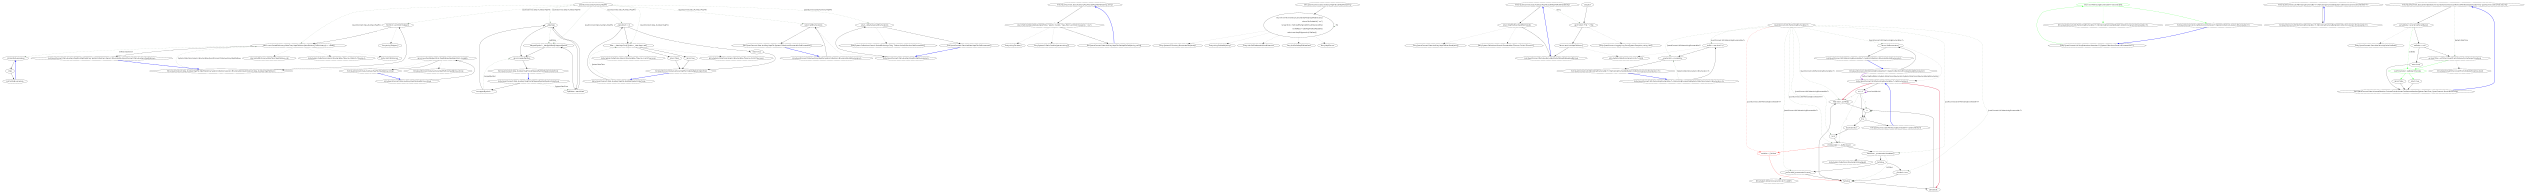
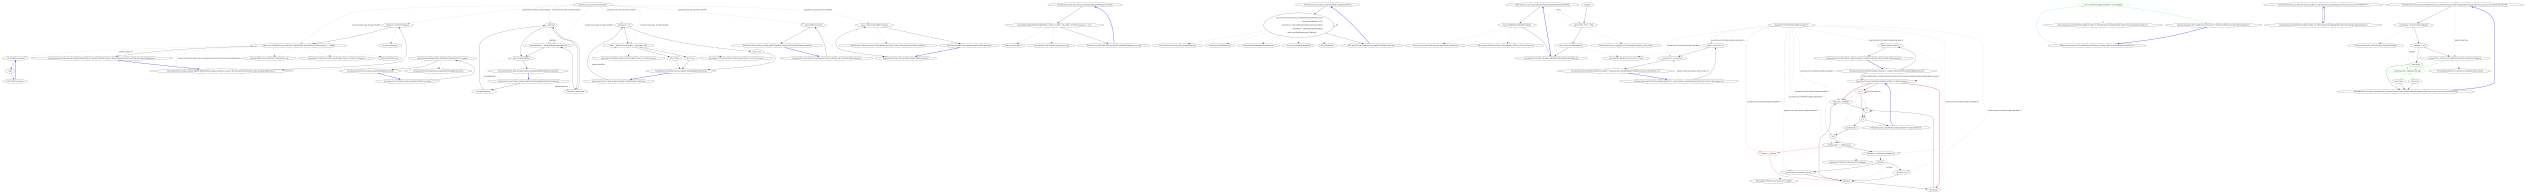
  digraph {
    fontname=Ubuntu
    node [fontname=Ubuntu cluster="QuantConnect.Util.MemoizingEnumerable<T>.GetEnumerator()" span="0-0"]
    edge [fontname=Ubuntu style=solid]
    n1 [label="QuantConnect.Data.Auxiliary.MapFile" cluster="" span=""]
    n2 [cluster="QuantConnect.Data.Auxiliary.MapFile.MapFile(string, System.Collections.Generic.IEnumerable<QuantConnect.Data.Auxiliary.MapFileRow>)" label="Permtick = permtick.ToUpper()" span="58-58"]
    n3 [cluster="QuantConnect.Data.Auxiliary.MapFile.MapFile(string, System.Collections.Generic.IEnumerable<QuantConnect.Data.Auxiliary.MapFileRow>)" label="_data = new SortedDictionary<DateTime, MapFileRow>(data.Distinct().ToDictionary(x => x.Date))" span="59-59"]
    n4 [cluster="QuantConnect.Data.Auxiliary.MapFile.GetMappedSymbol(System.DateTime)" label="_data.Keys" span="71-71"]
    n5 [cluster="QuantConnect.Data.Auxiliary.MapFile.GetMappedSymbol(System.DateTime)" label="mappedSymbol = _data[splitDate].MappedSymbol" span="74-74"]
    n6 [cluster="QuantConnect.Data.Auxiliary.MapFile.HasData(System.DateTime)" label="_data.Count == 0" span="86-86"]
    n7 [cluster="QuantConnect.Data.Auxiliary.MapFile.HasData(System.DateTime)" label="date < _data.Keys.First() || date > _data.Keys.Last()" span="91-91"]
    n8 [cluster="QuantConnect.Data.Auxiliary.MapFile.GetEnumerator()" label="return _data.Values.GetEnumerator();" span="129-129"]
    n9 [cluster="QuantConnect.Data.Auxiliary.MapFile.System.Collections.IEnumerable.GetEnumerator()" label="return GetEnumerator();" span="141-141"]
    n10 [cluster="string.ToUpper()" label="Entry string.ToUpper()"]
    n11 [cluster="QuantConnect.Data.Auxiliary.MapFile.MapFile(string, System.Collections.Generic.IEnumerable<QuantConnect.Data.Auxiliary.MapFileRow>)" label="Exit QuantConnect.Data.Auxiliary.MapFile.MapFile(string, System.Collections.Generic.IEnumerable<QuantConnect.Data.Auxiliary.MapFileRow>)" span="56-56"]
    n12 [cluster="SortedDictionary<DateTime, MapFileRow>.cstr" label="Entry SortedDictionary<DateTime, MapFileRow>.cstr" span=""]
    n13 [cluster="System.Collections.Generic.IEnumerable<TSource>.Distinct<TSource>()" label="Entry System.Collections.Generic.IEnumerable<TSource>.Distinct<TSource>()"]
    n14 [cluster="Unk.ToDictionary" label="Entry Unk.ToDictionary" span=""]
    n15 [cluster="lambda expression" label="Entry lambda expression" span="59-59"]
    n16 [cluster="QuantConnect.Data.Auxiliary.MapFile.GetMappedSymbol(System.DateTime)" label="splitDate < searchDate" span="73-73"]
    n17 [cluster="QuantConnect.Data.Auxiliary.MapFile.GetMappedSymbol(System.DateTime)" label="return mappedSymbol;" span="77-77"]
    n18 [cluster="QuantConnect.Data.Auxiliary.MapFile.HasData(System.DateTime)" label="return true;" span="88-88"]
    n19 [cluster="QuantConnect.Data.Auxiliary.MapFile.HasData(System.DateTime)" label="return false;" span="94-94"]
    n20 [cluster="QuantConnect.Data.Auxiliary.MapFile.HasData(System.DateTime)" label="return true;" span="96-96"]
    n21 [cluster="System.Collections.Generic.IEnumerable<TSource>.First<TSource>()" label="Entry System.Collections.Generic.IEnumerable<TSource>.First<TSource>()"]
    n22 [cluster="System.Collections.Generic.IEnumerable<TSource>.Last<TSource>()" label="Entry System.Collections.Generic.IEnumerable<TSource>.Last<TSource>()"]
    n23 [cluster="QuantConnect.Data.Auxiliary.MapFile.GetEnumerator()" label="Exit QuantConnect.Data.HasData.MapFile.GetEnumerator()" span="127-127"]
    n24 [cluster="System.Collections.Generic.SortedDictionary<TKey, TValue>.ValueCollection.GetEnumerator()" label="Entry System.Collections.Generic.SortedDictionary<TKey, TValue>.ValueCollection.GetEnumerator()"]
    n25 [cluster="QuantConnect.Data.Auxiliary.MapFile.GetEnumerator()" label="Entry QuantConnect.Data.Auxiliary.MapFile.GetEnumerator()" span="127-127"]
    n26 [cluster="QuantConnect.Data.Auxiliary.MapFile.System.Collections.IEnumerable.GetEnumerator()" label="Exit QuantConnect.Data.Auxiliary.MapFile.System.Collections.IEnumerable.GetEnumerator()" span="139-139"]
    n27 [cluster="QuantConnect.Data.Auxiliary.MapFile.MapFile(string, System.Collections.Generic.IEnumerable<QuantConnect.Data.Auxiliary.MapFileRow>)" label="Entry QuantConnect.Data.Auxiliary.MapFile.MapFile(string, System.Collections.Generic.IEnumerable<QuantConnect.Data.Auxiliary.MapFileRow>)" span="56-56"]
    n28 [cluster="lambda expression" label="x.Date" span="59-59"]
    n29 [cluster="lambda expression" label="Exit lambda expression" span="59-59"]
    n30 [cluster="QuantConnect.Data.Auxiliary.MapFile.GetMappedSymbol(System.DateTime)" label="Entry QuantConnect.Data.Auxiliary.MapFile.GetMappedSymbol(System.DateTime)" span="67-67"]
    n31 [cluster="QuantConnect.Data.Auxiliary.MapFile.GetMappedSymbol(System.DateTime)" label="var mappedSymbol = ''''" span="69-69"]
    n32 [cluster="QuantConnect.Data.Auxiliary.MapFile.GetMappedSymbol(System.DateTime)" label="Exit QuantConnect.Data.Auxiliary.MapFile.GetMappedSymbol(System.DateTime)" span="67-67"]
    n33 [cluster="QuantConnect.Data.Auxiliary.MapFile.HasData(System.DateTime)" label="Entry QuantConnect.Data.Auxiliary.MapFile.HasData(System.DateTime)" span="83-83"]
    n34 [cluster="QuantConnect.Data.Auxiliary.MapFile.HasData(System.DateTime)" label="Exit QuantConnect.Data.Auxiliary.MapFile.HasData(System.DateTime)" span="83-83"]
    n35 [cluster="QuantConnect.Data.Auxiliary.MapFile.Read(string, string)" label="Entry QuantConnect.Data.Auxiliary.MapFile.Read(string, string)" span="102-102"]
    n36 [cluster="QuantConnect.Data.Auxiliary.MapFile.Read(string, string)" label="return new MapFile(permtick, MapFileRow.Read(permtick, market));" span="104-104"]
    n37 [cluster="QuantConnect.Data.Auxiliary.MapFile.Read(string, string)" label="Exit QuantConnect.Data.Auxiliary.MapFile.Read(string, string)" span="102-102"]
    n38 [cluster="QuantConnect.Data.Auxiliary.MapFileRow.Read(string, string)" label="Entry QuantConnect.Data.Auxiliary.MapFileRow.Read(string, string)" span="50-50"]
    n39 [cluster="QuantConnect.Data.Auxiliary.MapFile.GetMapFilePath(string, string)" label="Entry QuantConnect.Data.Auxiliary.MapFile.GetMapFilePath(string, string)" span="113-113"]
    n40 [cluster="QuantConnect.Data.Auxiliary.MapFile.GetMapFilePath(string, string)" label="return Path.Combine(Globals.DataFolder, ''equity'', market, ''map_files'', permtick.ToLower() + ''.csv'');" span="115-115"]
    n41 [cluster="QuantConnect.Data.Auxiliary.MapFile.GetMapFilePath(string, string)" label="Exit QuantConnect.Data.Auxiliary.MapFile.GetMapFilePath(string, string)" span="113-113"]
    n42 [cluster="string.ToLower()" label="Entry string.ToLower()"]
    n43 [cluster="System.IO.Path.Combine(params string[])" label="Entry System.IO.Path.Combine(params string[])"]
    n44 [cluster="QuantConnect.Data.Auxiliary.MapFile.System.Collections.IEnumerable.GetEnumerator()" label="Entry QuantConnect.Data.Auxiliary.MapFile.System.Collections.IEnumerable.GetEnumerator()" span="139-139"]
    n45 [cluster="QuantConnect.Data.Auxiliary.MapFile.GetMapFiles(string)" label="Entry QuantConnect.Data.Auxiliary.MapFile.GetMapFiles(string)" span="151-151"]
    n46 [cluster="QuantConnect.Data.Auxiliary.MapFile.GetMapFiles(string)" label="return from file in Directory.EnumerateFiles(mapFileDirectory)\r\n                   where file.EndsWith(''.csv'')\r\n                   let permtick = Path.GetFileNameWithoutExtension(file)\r\n                   let fileRead = SafeMapFileRowRead(file)\r\n                   select new MapFile(permtick, fileRead);" span="153-157"]
+   n47 [cluster="QuantConnect.Data.Auxiliary.MapFile.GetMapFiles(string)" label="Exit QuantConnect.Data.Auxiliary.MapFile.GetMapFiles(string)" span="151-151"]
    n48 [cluster="System.IO.Directory.EnumerateFiles(string)" label="Entry System.IO.Directory.EnumerateFiles(string)"]
    n49 [cluster="string.EndsWith(string)" label="Entry string.EndsWith(string)"]
    n50 [cluster="Unk.GetFileNameWithoutExtension" label="Entry Unk.GetFileNameWithoutExtension" span=""]
    n51 [cluster="Unk.SafeMapFileRowRead" label="Entry Unk.SafeMapFileRowRead" span=""]
    n52 [cluster="MapFile.cstr" label="Entry MapFile.cstr" span=""]
    n53 [cluster="QuantConnect.Data.Auxiliary.MapFile.SafeMapFileRowRead(string)" label="Entry QuantConnect.Data.Auxiliary.MapFile.SafeMapFileRowRead(string)" span="163-163"]
    n54 [cluster="QuantConnect.Data.Auxiliary.MapFile.SafeMapFileRowRead(string)" label="return MapFileRow.Read(file).ToList();" span="167-167"]
    n55 [cluster="QuantConnect.Data.Auxiliary.MapFile.SafeMapFileRowRead(string)" label="Log.Error(err, ''File: '' + file)" span="171-171"]
    n56 [cluster="QuantConnect.Data.Auxiliary.MapFile.SafeMapFileRowRead(string)" label="Exit QuantConnect.Data.Auxiliary.MapFile.SafeMapFileRowRead(string)" span="163-163"]
    n57 [cluster="QuantConnect.Data.Auxiliary.MapFileRow.Read(string)" label="Entry QuantConnect.Data.Auxiliary.MapFileRow.Read(string)" span="61-61"]
    n58 [cluster="System.Collections.Generic.IEnumerable<TSource>.ToList<TSource>()" label="Entry System.Collections.Generic.IEnumerable<TSource>.ToList<TSource>()"]
    n59 [cluster="QuantConnect.Data.Auxiliary.MapFile.SafeMapFileRowRead(string)" label="return new List<MapFileRow>();" span="172-172"]
    n60 [cluster="QuantConnect.Logging.Log.Error(System.Exception, string, bool)" label="Entry QuantConnect.Logging.Log.Error(System.Exception, string, bool)" span="98-98"]
    n61 [cluster="System.Collections.Generic.List<T>.List()" label="Entry System.Collections.Generic.List<T>.List()"]
    n62 [cluster="QuantConnect.Data.Auxiliary.MapFile.SafeMapFileRowRead(string)" label=Exception span="169-169"]
    n63 [cluster="QuantConnect.Util.MemoizingEnumerable<T>.MemoizingEnumerable(System.Collections.Generic.IEnumerable<T>)" file="LinqExtensions.cs" label="Entry QuantConnect.Util.MemoizingEnumerable<T>.MemoizingEnumerable(System.Collections.Generic.IEnumerable<T>)" span="40-40"]
    n64 [cluster="QuantConnect.Util.LinqExtensions.Memoize<T>(System.Collections.Generic.IEnumerable<T>)" file="LinqExtensions.cs" label="Entry QuantConnect.Util.LinqExtensions.Memoize<T>(System.Collections.Generic.IEnumerable<T>)" span="218-218"]
    n65 [cluster="QuantConnect.Util.LinqExtensions.Memoize<T>(System.Collections.Generic.IEnumerable<T>)" color=green community=0 file="LinqExtensions.cs" label="return new MemoizingEnumerable<T>(enumerable);" span="220-220"]
    n66 [cluster="QuantConnect.Util.LinqExtensions.Memoize<T>(System.Collections.Generic.IEnumerable<T>)" file="LinqExtensions.cs" label="Exit QuantConnect.Util.LinqExtensions.Memoize<T>(System.Collections.Generic.IEnumerable<T>)" span="218-218"]
    n67 [cluster="System.Collections.Generic.List<T>.Add(T)" file="MemoizingEnumerable.cs" label="Entry System.Collections.Generic.List<T>.Add(T)"]
    n68 [cluster="QuantConnect.Util.MemoizingEnumerable<T>.MemoizingEnumerable(System.Collections.Generic.IEnumerator<T>)" file="MemoizingEnumerable.cs" label="Entry QuantConnect.Util.MemoizingEnumerable<T>.MemoizingEnumerable(System.Collections.Generic.IEnumerator<T>)" span="49-49"]
    n69 [cluster="QuantConnect.Util.MemoizingEnumerable<T>.MemoizingEnumerable(System.Collections.Generic.IEnumerator<T>)" file="MemoizingEnumerable.cs" label="_buffer = new List<T>()" span="51-51"]
    n70 [cluster="QuantConnect.Util.MemoizingEnumerable<T>.MemoizingEnumerable(System.Collections.Generic.IEnumerator<T>)" file="MemoizingEnumerable.cs" label="_enumerator = enumerator" span="52-52"]
    n71 [cluster="QuantConnect.Util.MemoizingEnumerable<T>.MemoizingEnumerable(System.Collections.Generic.IEnumerator<T>)" file="MemoizingEnumerable.cs" label="Exit QuantConnect.Util.MemoizingEnumerable<T>.MemoizingEnumerable(System.Collections.Generic.IEnumerator<T>)" span="49-49"]
    n72 [cluster="System.Collections.IEnumerator.MoveNext()" file="MemoizingEnumerable.cs" label="Entry System.Collections.IEnumerator.MoveNext()"]
    n73 [cluster="QuantConnect.Util.MemoizingEnumerable<T>.System.Collections.IEnumerable.GetEnumerator()" file="MemoizingEnumerable.cs" label="Entry QuantConnect.Util.MemoizingEnumerable<T>.System.Collections.IEnumerable.GetEnumerator()" span="114-114"]
    n74 [cluster="QuantConnect.Util.MemoizingEnumerable<T>.System.Collections.IEnumerable.GetEnumerator()" file="MemoizingEnumerable.cs" label="return GetEnumerator();" span="116-116"]
    n75 [file="MemoizingEnumerable.cs" label="Entry QuantConnect.Util.MemoizingEnumerable<T>.GetEnumerator()" span="62-62"]
    n76 [cluster="QuantConnect.Util.MemoizingEnumerable<T>.System.Collections.IEnumerable.GetEnumerator()" file="MemoizingEnumerable.cs" label="Exit QuantConnect.Util.MemoizingEnumerable<T>.System.Collections.IEnumerable.GetEnumerator()" span="114-114"]
    n77 [file="MemoizingEnumerable.cs" label="int i = 0" span="64-64"]
    n78 [file="MemoizingEnumerable.cs" label="yield return _buffer[i];" span="95-95"]
    n79 [file="MemoizingEnumerable.cs" label="yield break;" span="99-99"]
    n80 [file="MemoizingEnumerable.cs" label=true span="65-65"]
    n81 [file="MemoizingEnumerable.cs" label="!_finished && i >= _buffer.Count" span="73-73"]
    n82 [file="MemoizingEnumerable.cs" label="i++" span="103-103"]
    n83 [file="MemoizingEnumerable.cs" label="bool hasValue" span="67-67"]
    n84 [file="MemoizingEnumerable.cs" label="Exit QuantConnect.Util.MemoizingEnumerable<T>.GetEnumerator()" span="62-62"]
    n85 [file="MemoizingEnumerable.cs" label="hasValue = _enumerator.MoveNext()" span="75-75"]
    n86 [color=red community=0 file="MemoizingEnumerable.cs" label="hasValue = !_finished" span="88-88"]
    n87 [file="MemoizingEnumerable.cs" label=_lock span="70-70"]
    n88 [file="MemoizingEnumerable.cs" label=hasValue span="76-76"]
    n89 [file="MemoizingEnumerable.cs" label=hasValue span="93-93"]
    n90 [file="MemoizingEnumerable.cs" label="_buffer.Add(_enumerator.Current)" span="78-78"]
    n91 [file="MemoizingEnumerable.cs" label="_finished = true" span="82-82"]
    n92 [cluster="QuantConnect.Util.MemoizingEnumerable<T>.MemoizingEnumerable(System.Collections.Generic.IEnumerable<T>)" file="MemoizingEnumerable.cs" label="Entry QuantConnect.Util.MemoizingEnumerable<T>.MemoizingEnumerable(System.Collections.Generic.IEnumerable<T>)" span="40-40"]
    n93 [cluster="QuantConnect.Util.MemoizingEnumerable<T>.MemoizingEnumerable(System.Collections.Generic.IEnumerable<T>)" file="MemoizingEnumerable.cs" label="Exit QuantConnect.Util.MemoizingEnumerable<T>.MemoizingEnumerable(System.Collections.Generic.IEnumerable<T>)" span="40-40"]
    n94 [file="MemoizingEnumerable.cs" label="QuantConnect.Util.MemoizingEnumerable<T>" cluster="" span=""]
    n95 [cluster="QuantConnect.Data.UniverseSelection.FuturesChainUniverse.CanRemoveMember(System.DateTime, QuantConnect.Securities.Security)" file="QCAlgorithm.History.cs" label="Entry QuantConnect.Data.UniverseSelection.FuturesChainUniverse.CanRemoveMember(System.DateTime, QuantConnect.Securities.Security)" span="129-129"]
    n96 [cluster="QuantConnect.Data.UniverseSelection.FuturesChainUniverse.CanRemoveMember(System.DateTime, QuantConnect.Securities.Security)" file="QCAlgorithm.History.cs" label="var lastData = security.Cache.GetData()" span="132-132"]
    n97 [cluster="QuantConnect.Data.UniverseSelection.FuturesChainUniverse.CanRemoveMember(System.DateTime, QuantConnect.Securities.Security)" file="QCAlgorithm.History.cs" label="var localTime = utcTime.ConvertFromUtc(security.Exchange.TimeZone)" span="141-141"]
    n98 [cluster="QuantConnect.Data.UniverseSelection.FuturesChainUniverse.CanRemoveMember(System.DateTime, QuantConnect.Securities.Security)" color=green community=0 file="QCAlgorithm.History.cs" label="localTime.Date != lastData.Time.Date" span="142-142"]
    n99 [cluster="QuantConnect.Data.UniverseSelection.FuturesChainUniverse.CanRemoveMember(System.DateTime, QuantConnect.Securities.Security)" file="QCAlgorithm.History.cs" label="lastData == null" span="133-133"]
    n100 [cluster="QuantConnect.Securities.SecurityCache.GetData()" file="QCAlgorithm.History.cs" label="Entry QuantConnect.Securities.SecurityCache.GetData()" span="178-178"]
    n101 [cluster="System.DateTime.ConvertFromUtc(DateTimeZone, bool)" file="QCAlgorithm.History.cs" label="Entry System.DateTime.ConvertFromUtc(DateTimeZone, bool)" span="606-606"]
    n102 [cluster="QuantConnect.Data.UniverseSelection.FuturesChainUniverse.CanRemoveMember(System.DateTime, QuantConnect.Securities.Security)" file="QCAlgorithm.History.cs" label="return true;" span="144-144"]
    n103 [cluster="QuantConnect.Data.UniverseSelection.FuturesChainUniverse.CanRemoveMember(System.DateTime, QuantConnect.Securities.Security)" file="QCAlgorithm.History.cs" label="return false;" span="146-146"]
    n104 [cluster="QuantConnect.Data.UniverseSelection.FuturesChainUniverse.CanRemoveMember(System.DateTime, QuantConnect.Securities.Security)" file="QCAlgorithm.History.cs" label="Exit QuantConnect.Data.UniverseSelection.FuturesChainUniverse.CanRemoveMember(System.DateTime, QuantConnect.Securities.Security)" span="129-129"]
    n105 [cluster="QuantConnect.Data.UniverseSelection.FuturesChainUniverse.CanRemoveMember(System.DateTime, QuantConnect.Securities.Security)" file="QCAlgorithm.History.cs" label="return true;" span="135-135"]
    n1 -> n2 [color=darkseagreen4 label="QuantConnect.Data.Auxiliary.MapFile" style=dashed]
    n1 -> n3 [color=darkseagreen4 label="QuantConnect.Data.Auxiliary.MapFile" style=dashed]
    n1 -> n4 [color=darkseagreen4 label="QuantConnect.Data.Auxiliary.MapFile" style=dashed]
    n1 -> n5 [color=darkseagreen4 label="QuantConnect.Data.Auxiliary.MapFile" style=dashed]
    n1 -> n6 [color=darkseagreen4 label="QuantConnect.Data.Auxiliary.MapFile" style=dashed]
    n1 -> n7 [color=darkseagreen4 label="QuantConnect.Data.Auxiliary.MapFile" style=dashed]
    n1 -> n8 [color=darkseagreen4 label="QuantConnect.Data.Auxiliary.MapFile" style=dashed]
    n1 -> n9 [color=darkseagreen4 label="QuantConnect.Data.Auxiliary.MapFile" style=dashed]
    n2 -> n3
    n2 -> n10 [style=dotted]
    n3 -> n11
    n3 -> n12 [style=dotted]
    n3 -> n13 [style=dotted]
    n3 -> n14 [style=dotted]
    n3 -> n15 [color=darkseagreen4 label="lambda expression" style=dashed]
    n4 -> n5 [color=darkseagreen4 label=splitDate style=dashed]
    n4 -> n16
    n4 -> n17
    n5 -> n17
    n6 -> n7
    n6 -> n18
    n7 -> n19
    n7 -> n20
    n7 -> n21 [style=dotted]
    n7 -> n22 [style=dotted]
    n8 -> n23
    n8 -> n24 [style=dotted]
    n9 -> n25 [style=dotted]
    n9 -> n26
    n11 -> n27 [color=blue style=bold]
    n15 -> n28
    n16 -> n4
    n16 -> n5
    n17 -> n32
    n18 -> n34
    n19 -> n34
    n20 -> n34
    n23 -> n25 [color=blue style=bold]
    n25 -> n8
    n26 -> n44 [color=blue style=bold]
    n27 -> n2
    n27 -> n3 [color=darkseagreen4 label="System.Collections.Generic.IEnumerable<QuantConnect.Data.Auxiliary.MapFileRow>" style=dashed]
    n28 -> n29
    n29 -> n15 [color=blue style=bold]
    n30 -> n16 [color=darkseagreen4 label="System.DateTime" style=dashed]
    n30 -> n31
    n31 -> n4
    n31 -> n17 [color=darkseagreen4 label=mappedSymbol style=dashed]
    n32 -> n30 [color=blue style=bold]
    n33 -> n6
    n33 -> n7 [color=darkseagreen4 label="System.DateTime" style=dashed]
    n34 -> n33 [color=blue style=bold]
    n35 -> n36
    n36 -> n27 [style=dotted]
    n36 -> n37
    n36 -> n38 [style=dotted]
    n37 -> n35 [color=blue style=bold]
    n39 -> n40
    n40 -> n41
    n40 -> n42 [style=dotted]
    n40 -> n43 [style=dotted]
    n41 -> n39 [color=blue style=bold]
    n44 -> n9
    n45 -> n46
    n46 -> n46 [color=darkseagreen4 label=file style=dashed]
+   n46 -> n47
    n46 -> n48 [style=dotted]
    n46 -> n49 [style=dotted]
    n46 -> n50 [style=dotted]
    n46 -> n51 [style=dotted]
    n46 -> n52 [style=dotted]
+   n47 -> n45 [color=blue style=bold]
    n53 -> n54
    n53 -> n55 [color=darkseagreen4 label=string style=dashed]
    n54 -> n56
    n54 -> n57 [style=dotted]
    n54 -> n58 [style=dotted]
    n55 -> n59
    n55 -> n60 [style=dotted]
    n56 -> n53 [color=blue style=bold]
    n59 -> n56
    n59 -> n61 [style=dotted]
    n62 -> n55
    n64 -> n65 [color=green]
    n65 -> n63 [color=green style=dotted]
    n65 -> n66 [color=green]
    n66 -> n64 [color=blue style=bold]
    n68 -> n69
    n68 -> n70 [color=darkseagreen4 label="System.Collections.Generic.IEnumerator<T>" style=dashed]
    n69 -> n61 [style=dotted]
    n69 -> n70
    n70 -> n71
    n71 -> n68 [color=blue style=bold]
    n73 -> n74
    n73 -> n75 [color=darkorchid label="method methodReturn System.Collections.IEnumerator System.Collections.IEnumerable.GetEnumerator" style=bold]
    n74 -> n75 [style=dotted]
    n74 -> n76
    n75 -> n77
    n75 -> n78 [color=crimson style=bold]
    n75 -> n79 [color=crimson style=bold]
    n76 -> n73 [color=blue style=bold]
    n77 -> n77 [color=darkorchid label="Local variable int i" style=bold]
    n77 -> n78 [color=darkseagreen4 label=i style=dashed]
    n77 -> n80
    n77 -> n81 [color=darkseagreen4 label=i style=dashed]
    n77 -> n82 [color=darkseagreen4 label=i style=dashed]
    n78 -> n82
    n79 -> n82
    n80 -> n83
    n80 -> n84
    n81 -> n85
    n81 -> n86 [color=red]
    n82 -> n80
    n82 -> n82 [color=darkseagreen4 label=i style=dashed]
    n83 -> n87
    n84 -> n75 [color=blue style=bold]
    n85 -> n72 [style=dotted]
    n85 -> n88
    n85 -> n89 [color=darkseagreen4 label=hasValue style=dashed]
    n86 -> n89 [color=red]
    n87 -> n81
    n88 -> n90
    n88 -> n91
    n89 -> n78
    n89 -> n79
    n90 -> n67 [style=dotted]
    n90 -> n89
    n91 -> n89
    n92 -> n93
    n93 -> n92 [color=blue style=bold]
    n94 -> n69 [color=darkseagreen4 label="QuantConnect.Util.MemoizingEnumerable<T>" style=dashed]
    n94 -> n70 [color=darkseagreen4 label="QuantConnect.Util.MemoizingEnumerable<T>" style=dashed]
    n94 -> n74 [color=darkseagreen4 label="QuantConnect.Util.MemoizingEnumerable<T>" style=dashed]
    n94 -> n78 [color=darkseagreen4 label="QuantConnect.Util.MemoizingEnumerable<T>" style=dashed]
    n94 -> n81 [color=darkseagreen4 label="QuantConnect.Util.MemoizingEnumerable<T>" style=dashed]
    n94 -> n85 [color=darkseagreen4 label="QuantConnect.Util.MemoizingEnumerable<T>" style=dashed]
    n94 -> n86 [color=red label="QuantConnect.Util.MemoizingEnumerable<T>" style=dashed]
    n94 -> n87 [color=darkseagreen4 label="QuantConnect.Util.MemoizingEnumerable<T>" style=dashed]
    n94 -> n90 [color=darkseagreen4 label="QuantConnect.Util.MemoizingEnumerable<T>" style=dashed]
    n94 -> n91 [color=darkseagreen4 label="QuantConnect.Util.MemoizingEnumerable<T>" style=dashed]
    n95 -> n96
    n95 -> n97 [color=darkseagreen4 label="System.DateTime" style=dashed]
    n96 -> n98 [color=green label=lastData style=dashed]
    n96 -> n99
    n96 -> n100 [style=dotted]
    n97 -> n98 [color=green]
    n97 -> n101 [style=dotted]
    n98 -> n102 [color=green]
    n98 -> n103 [color=green]
    n99 -> n97
    n99 -> n105
    n102 -> n104
    n103 -> n104
    n104 -> n95 [color=blue style=bold]
    n105 -> n104
  }
